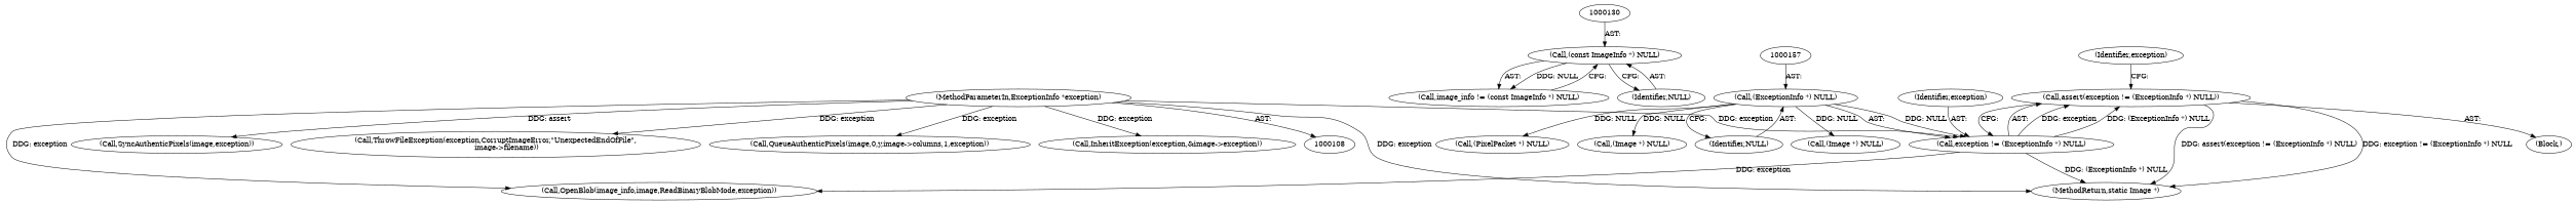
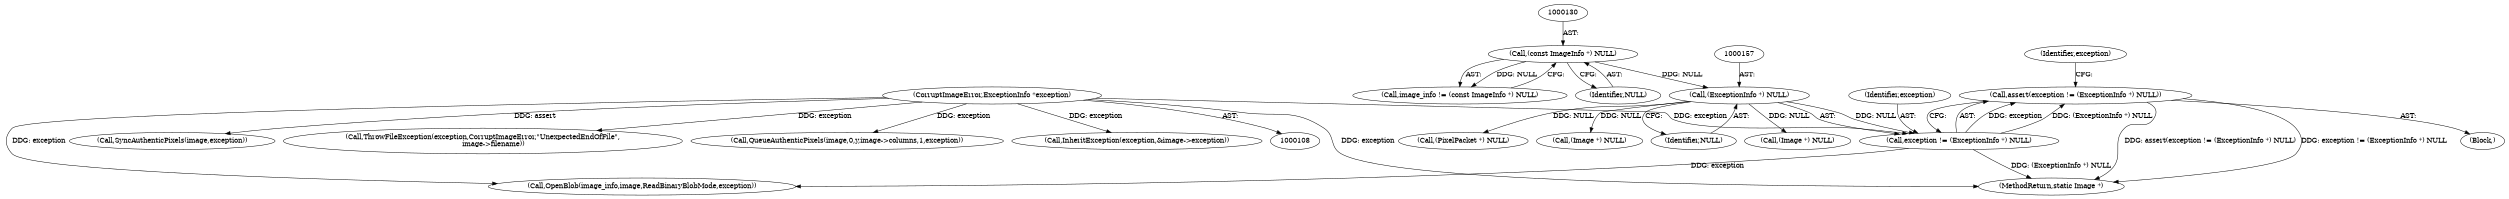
  digraph {
    n1 [label="(Call,assert(exception != (ExceptionInfo *) NULL))"]
    n2 [label="(Call,exception != (ExceptionInfo *) NULL)"]
    n3 [label="(MethodReturn,static Image *)"]
    n4 [label="(Block,)"]
    n5 [label="(Call,OpenBlob(image_info,image,ReadBinaryBlobMode,exception))"]
    n6 [label="(Call,(ExceptionInfo *) NULL)"]
    n7 [label="(Identifier,NULL)"]
    n8 [label="(Call,(PixelPacket *) NULL)"]
    n9 [label="(Call,(Image *) NULL)"]
    n10 [label="(Call,(Image *) NULL)"]
-   n11 [label="(MethodParameterIn,ExceptionInfo *exception)"]
+   n11 [label="(CorruptImageError,ExceptionInfo *exception)"]
    n12 [label="(Call,SyncAuthenticPixels(image,exception))"]
    n13 [label="(Call,ThrowFileException(exception,CorruptImageError,\"UnexpectedEndOfFile\",\n          image->filename))"]
    n14 [label="(Call,QueueAuthenticPixels(image,0,y,image->columns,1,exception))"]
    n15 [label="(Call,InheritException(exception,&image->exception))"]
    1000108
    n17 [label="(Call,(const ImageInfo *) NULL)"]
    n18 [label="(Call,image_info != (const ImageInfo *) NULL)"]
    n19 [label="(Identifier,NULL)"]
    n20 [label="(Identifier,exception)"]
    n21 [label="(Identifier,exception)"]
    1000157
    1000130
    n1 -> n2 [label="CFG: "]
    n1 -> n3 [label="DDG: assert(exception != (ExceptionInfo *) NULL)"]
    n1 -> n3 [label="DDG: exception != (ExceptionInfo *) NULL"]
    n1 -> n4 [label="AST: "]
    n2 -> n1 [label="AST: "]
    n2 -> n1 [label="DDG: exception"]
    n2 -> n1 [label="DDG: (ExceptionInfo *) NULL"]
    n2 -> n3 [label="DDG: (ExceptionInfo *) NULL"]
    n2 -> n5 [label="DDG: exception"]
    n6 -> n2 [label="AST: "]
    n6 -> n2 [label="DDG: NULL"]
    n6 -> n7 [label="CFG: "]
    n6 -> n8 [label="DDG: NULL"]
    n6 -> n9 [label="DDG: NULL"]
    n6 -> n10 [label="DDG: NULL"]
    n7 -> n6 [label="AST: "]
    n11 -> n2 [label="DDG: exception"]
    n11 -> n3 [label="DDG: exception"]
    n11 -> n5 [label="DDG: exception"]
    n11 -> n12 [label="DDG: assert"]
    n11 -> n13 [label="DDG: exception"]
    n11 -> n14 [label="DDG: exception"]
    n11 -> n15 [label="DDG: exception"]
    n11 -> 1000108 [label="AST: "]
+   n17 -> n6 [label="DDG: NULL"]
    n17 -> n18 [label="AST: "]
    n17 -> n18 [label="DDG: NULL"]
    n17 -> n19 [label="CFG: "]
    n18 -> n17 [label="CFG: "]
    n19 -> n17 [label="AST: "]
    n20 -> n2 [label="AST: "]
    n21 -> n1 [label="CFG: "]
    1000157 -> n6 [label="AST: "]
    1000130 -> n17 [label="AST: "]
  }
